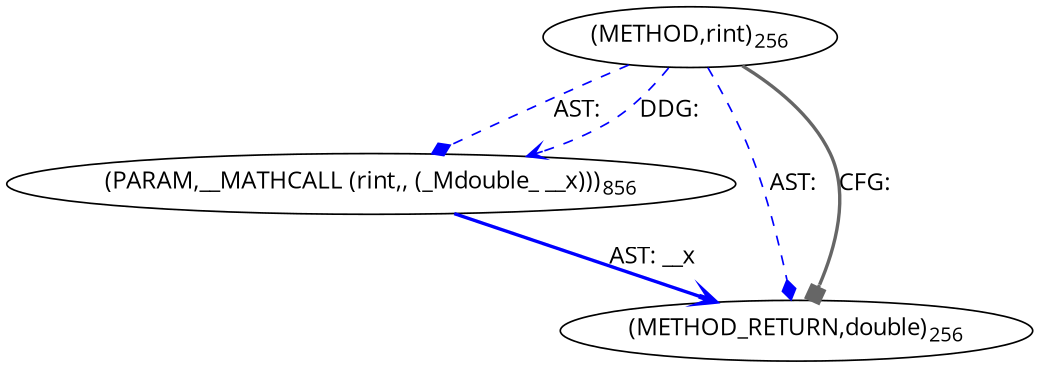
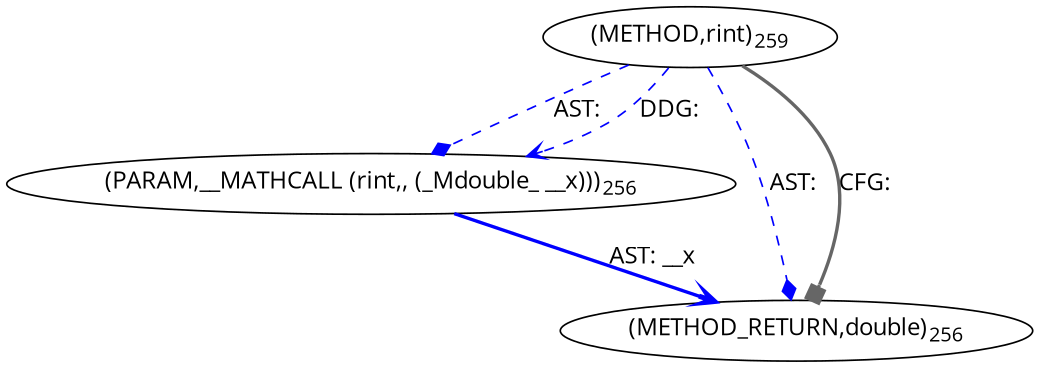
  digraph {
    fontname="Open Sans"
    node [fontname="Open Sans"]
    edge [arrowhead=diamond color=blue fontname="Open Sans" style=dashed]
-   n1 [label=<(METHOD,rint)<SUB>256</SUB>>]
-   n2 [label=<(PARAM,__MATHCALL (rint,, (_Mdouble_ __x)))<SUB>856</SUB>>]
+   n1 [label=<(METHOD,rint)<SUB>259</SUB>>]
+   n2 [label=<(PARAM,__MATHCALL (rint,, (_Mdouble_ __x)))<SUB>256</SUB>>]
    n3 [label=<(METHOD_RETURN,double)<SUB>256</SUB>>]
    n1 -> n2 [label="AST: "]
    n1 -> n2 [arrowhead=vee label="DDG: "]
    n1 -> n3 [label="AST: "]
    n1 -> n3 [arrowhead=box color=gray40 label="CFG: " style=bold]
    n2 -> n3 [arrowhead=vee label="AST: __x" style=bold]
  }
